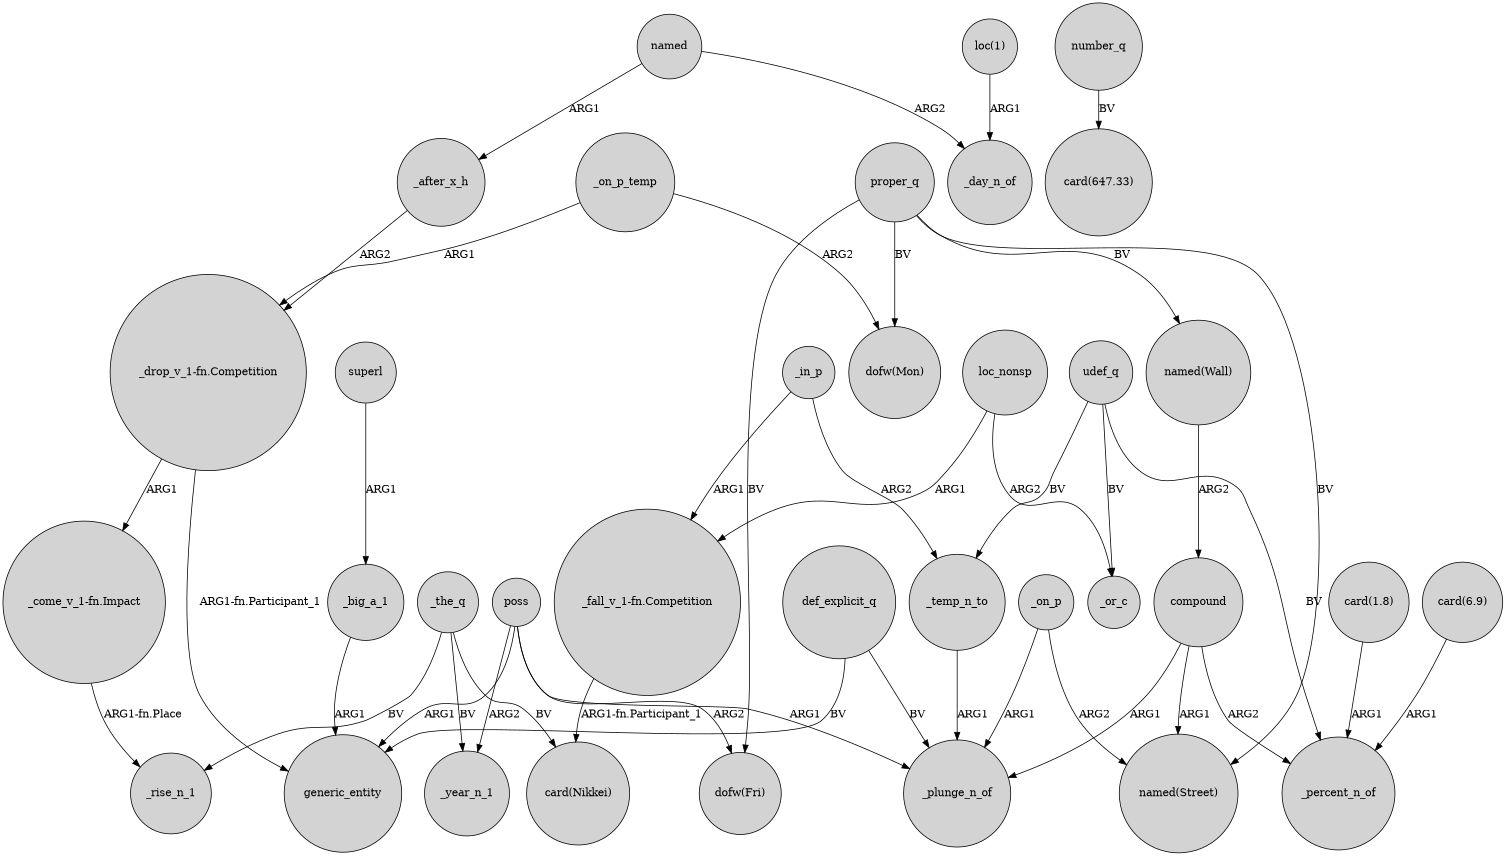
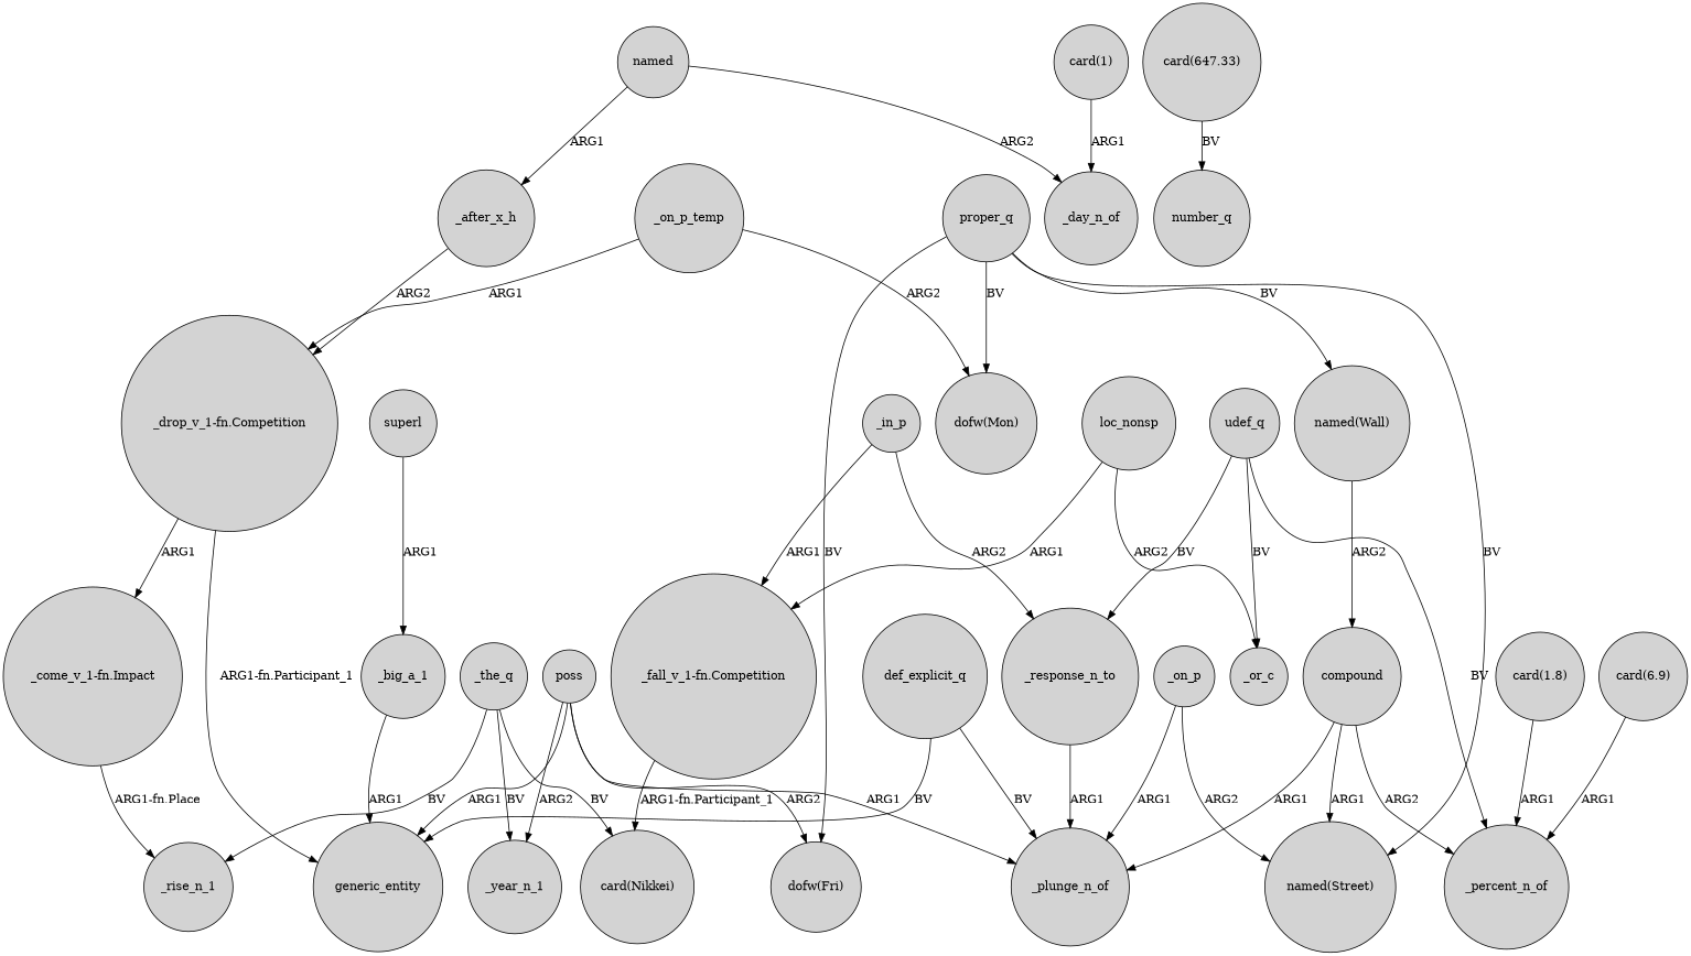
  digraph {
    node [shape=circle style=filled]
    def_explicit_q
    generic_entity
    _plunge_n_of
    compound
    "named(Street)"
    _percent_n_of
    "named(Wall)"
    proper_q
    "dofw(Fri)"
    "dofw(Mon)"
    _in_p
    "_fall_v_1-fn.Competition"
-   _response_n_to [label=_temp_n_to]
+   _response_n_to
    n14 [label="card(Nikkei)"]
    "_drop_v_1-fn.Competition"
    "_come_v_1-fn.Impact"
    _rise_n_1
    _on_p
    loc_nonsp
    _or_c
    number_q
    "card(647.33)"
    poss
    _year_n_1
    "card(1.8)"
    _after_x_h
    udef_q
    n28 [label=named]
    _day_n_of
    superl
    _big_a_1
    _the_q
    "card(6.9)"
    _on_p_temp
-   "card(1)" [label="loc(1)"]
+   "card(1)"
    def_explicit_q -> generic_entity [label=BV]
    def_explicit_q -> _plunge_n_of [label=BV]
    compound -> _plunge_n_of [label=ARG1]
    compound -> "named(Street)" [label=ARG1]
    compound -> _percent_n_of [label=ARG2]
    "named(Wall)" -> compound [label=ARG2]
    proper_q -> "named(Street)" [label=BV]
    proper_q -> "named(Wall)" [label=BV]
    proper_q -> "dofw(Fri)" [label=BV]
    proper_q -> "dofw(Mon)" [label=BV]
    _in_p -> "_fall_v_1-fn.Competition" [label=ARG1]
    _in_p -> _response_n_to [label=ARG2]
    "_fall_v_1-fn.Competition" -> n14 [label="ARG1-fn.Participant_1"]
    _response_n_to -> _plunge_n_of [label=ARG1]
    "_drop_v_1-fn.Competition" -> generic_entity [label="ARG1-fn.Participant_1"]
    "_drop_v_1-fn.Competition" -> "_come_v_1-fn.Impact" [label=ARG1]
    "_come_v_1-fn.Impact" -> _rise_n_1 [label="ARG1-fn.Place"]
    _on_p -> _plunge_n_of [label=ARG1]
    _on_p -> "named(Street)" [label=ARG2]
    loc_nonsp -> "_fall_v_1-fn.Competition" [label=ARG1]
    loc_nonsp -> _or_c [label=ARG2]
-   number_q -> "card(647.33)" [label=BV]
+   "card(647.33)" -> number_q [label=BV]
    poss -> generic_entity [label=ARG1]
    poss -> _plunge_n_of [label=ARG1]
    poss -> "dofw(Fri)" [label=ARG2]
    poss -> _year_n_1 [label=ARG2]
    "card(1.8)" -> _percent_n_of [label=ARG1]
    _after_x_h -> "_drop_v_1-fn.Competition" [label=ARG2]
    udef_q -> _percent_n_of [label=BV]
    udef_q -> _response_n_to [label=BV]
    udef_q -> _or_c [label=BV]
    n28 -> _after_x_h [label=ARG1]
    n28 -> _day_n_of [label=ARG2]
    superl -> _big_a_1 [label=ARG1]
    _big_a_1 -> generic_entity [label=ARG1]
    _the_q -> n14 [label=BV]
    _the_q -> _rise_n_1 [label=BV]
    _the_q -> _year_n_1 [label=BV]
    "card(6.9)" -> _percent_n_of [label=ARG1]
    _on_p_temp -> "dofw(Mon)" [label=ARG2]
    _on_p_temp -> "_drop_v_1-fn.Competition" [label=ARG1]
    "card(1)" -> _day_n_of [label=ARG1]
  }
